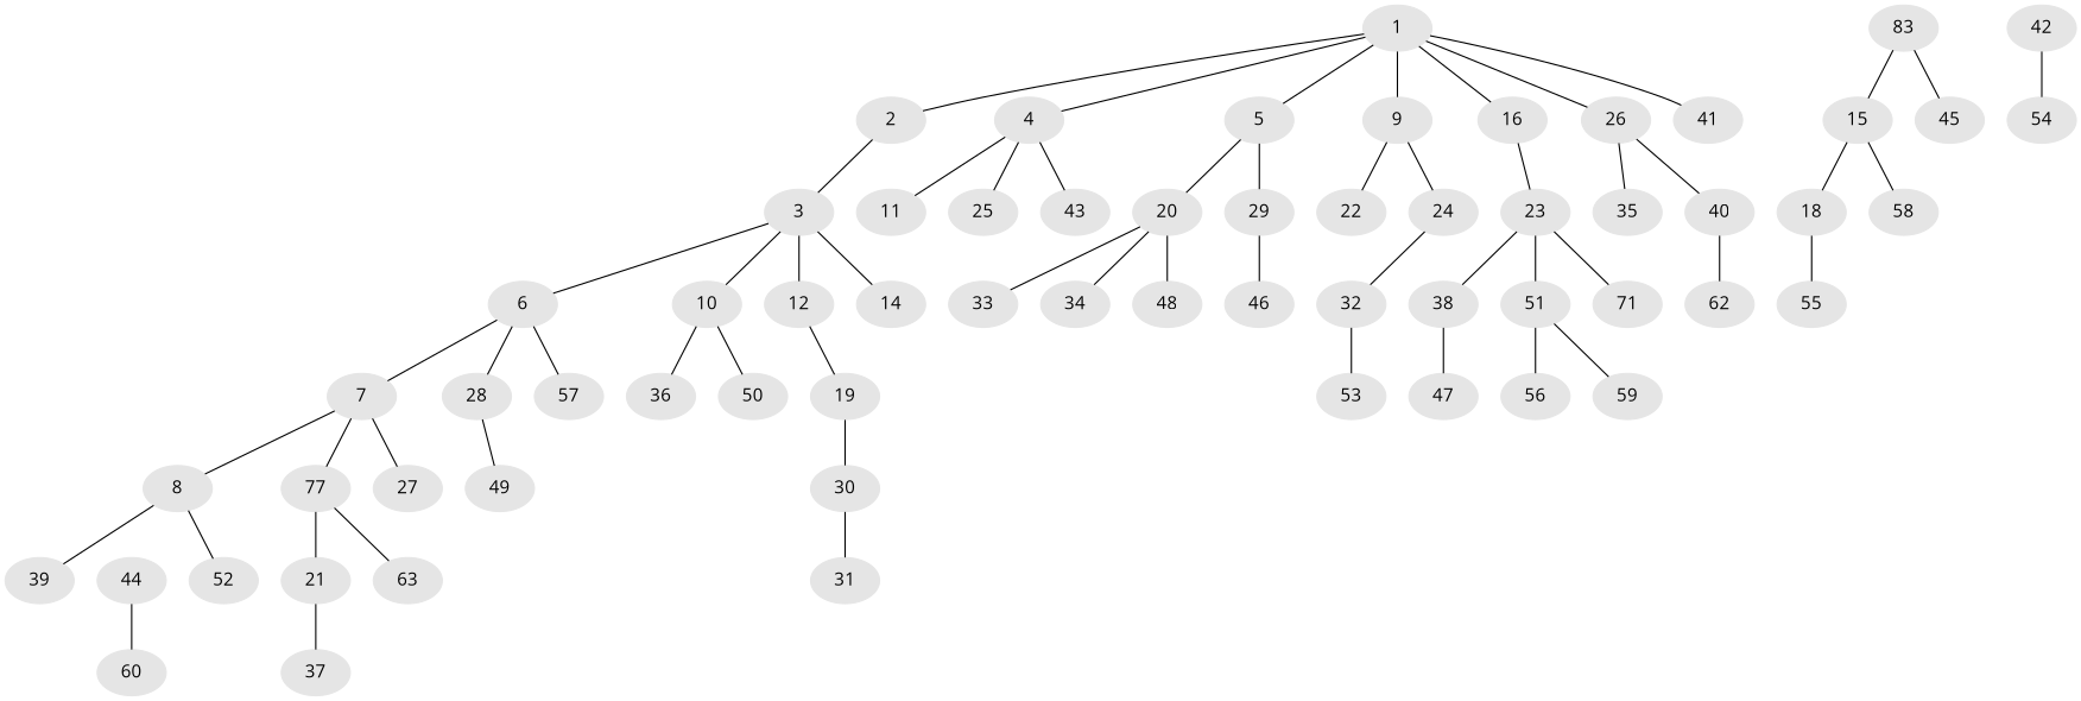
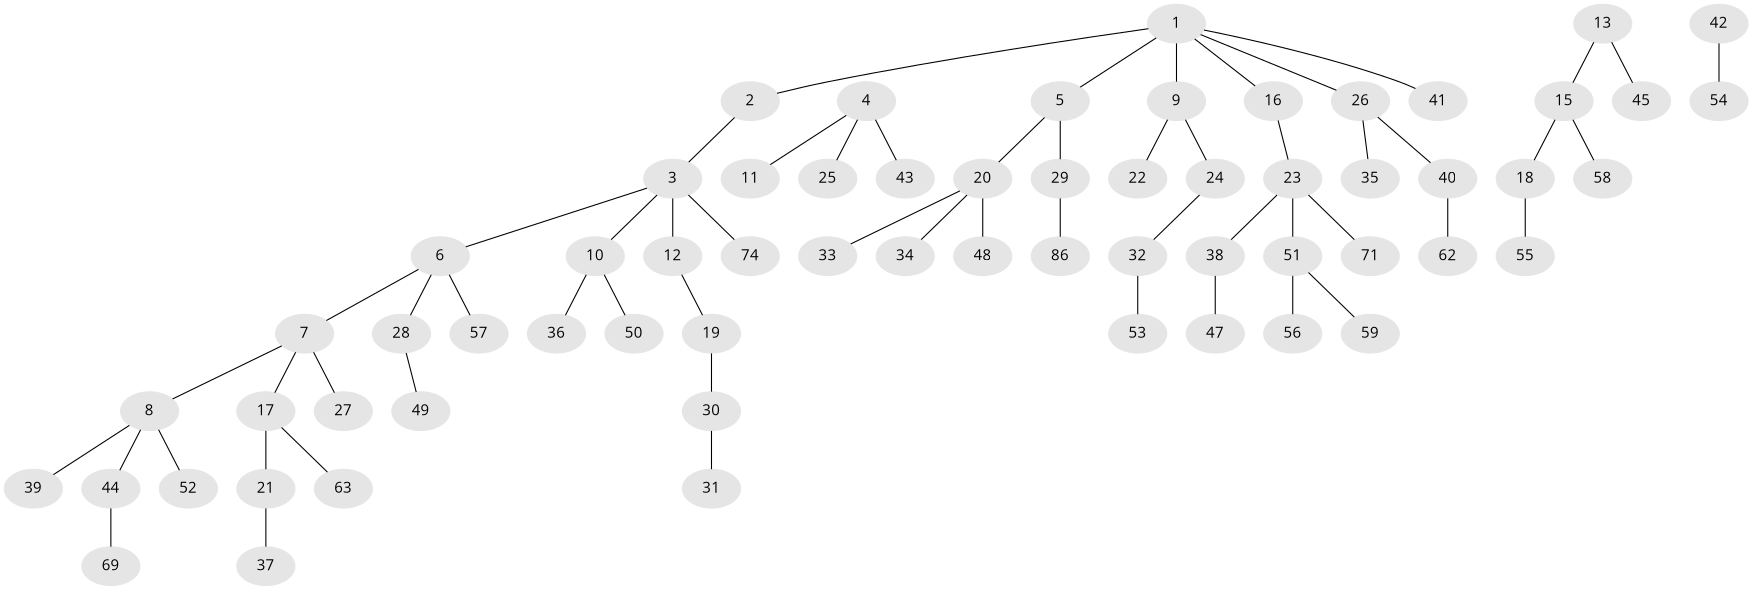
  graph {
    fontname="Open Sans"
    node [color=gray90 fontname="Open Sans" style=filled]
    edge [fontname="Open Sans"]
    1
    2
    4
    5
    9
    16
    26
    41
    3
    11
    25
    43
    20
    29
    22
    24
    23
    35
    40
    6
    10
    12
-   14
+   14 [label=74]
    7
    28
    57
    36
    50
    19
    33
    34
    48
-   46
+   46 [label=86]
    8
-   17 [label=77]
+   17
    27
    49
    39
    44
    52
    21
    63
-   60
-   13 [label=83]
+   60 [label=69]
+   13
    15
    45
    32
    30
    18
    58
    55
    38
    51
    n54 [label=71]
    37
    31
    47
    56
    59
    53
    62
    42
    54
    1 -- 2
-   1 -- 4
    1 -- 5
    1 -- 9
    1 -- 16
    1 -- 26
    1 -- 41
    2 -- 3
    4 -- 11
    4 -- 25
    4 -- 43
    5 -- 20
    5 -- 29
    9 -- 22
    9 -- 24
    16 -- 23
    26 -- 35
    26 -- 40
    3 -- 6
    3 -- 10
    3 -- 12
    3 -- 14
    20 -- 33
    20 -- 34
    20 -- 48
    29 -- 46
    24 -- 32
    23 -- 38
    23 -- 51
    23 -- n54
    40 -- 62
    6 -- 7
    6 -- 28
    6 -- 57
    10 -- 36
    10 -- 50
    12 -- 19
    7 -- 8
    7 -- 17
    7 -- 27
    28 -- 49
    19 -- 30
    8 -- 39
+   8 -- 44
    8 -- 52
    17 -- 21
    17 -- 63
    44 -- 60
    21 -- 37
    13 -- 15
    13 -- 45
    15 -- 18
    15 -- 58
    32 -- 53
    30 -- 31
    18 -- 55
    38 -- 47
    51 -- 56
    51 -- 59
    42 -- 54
  }
